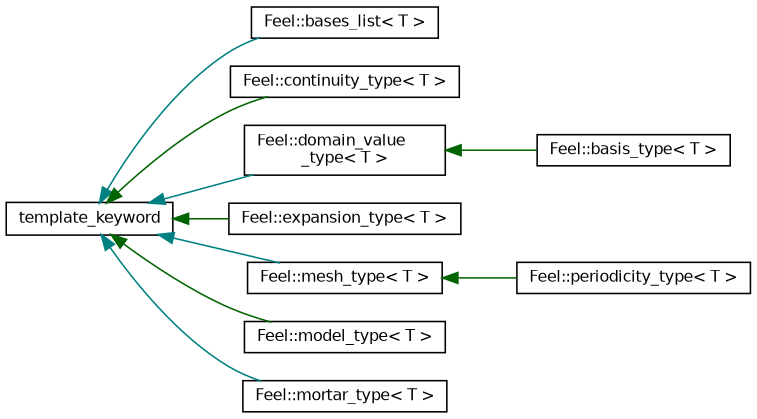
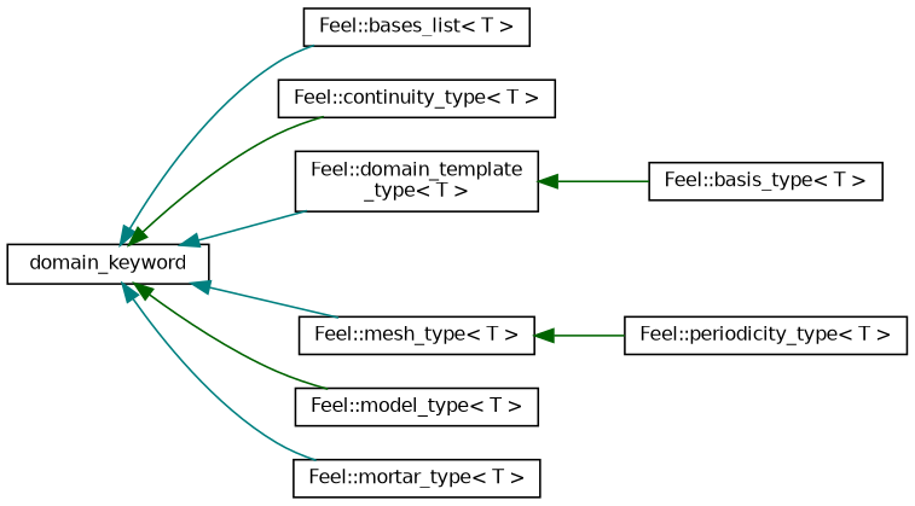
  digraph {
    rankdir=LR
    node [color=black fillcolor=white fontname=Helvetica fontsize=10 shape=record style=filled]
    edge [color=darkgreen dir=back fontname=Helvetica fontsize=10 labelfontname=Helvetica labelfontsize=10 style=solid]
-   n1 [height=0.2 label=template_keyword width=0.4]
+   n1 [height=0.2 label=domain_keyword width=0.4]
    n2 [height=0.2 label="Feel::bases_list\< T \>" width=0.4]
    n3 [height=0.2 label="Feel::continuity_type\< T \>" width=0.4]
-   n4 [height=0.2 label="Feel::domain_value\l_type\< T \>" width=0.4]
-   n5 [height=0.2 label="Feel::expansion_type\< T \>" width=0.4]
+   n4 [height=0.2 label="Feel::domain_template\l_type\< T \>" width=0.4]
    n6 [height=0.2 label="Feel::mesh_type\< T \>" width=0.4]
    n7 [height=0.2 label="Feel::model_type\< T \>" width=0.4]
    n8 [height=0.2 label="Feel::mortar_type\< T \>" width=0.4]
    n9 [height=0.2 label="Feel::basis_type\< T \>" width=0.4]
    n10 [height=0.2 label="Feel::periodicity_type\< T \>" width=0.4]
    n1 -> n2 [color=teal]
    n1 -> n3
    n1 -> n4 [color=teal]
-   n1 -> n5
    n1 -> n6 [color=teal]
    n1 -> n7
    n1 -> n8 [color=teal]
    n4 -> n9
    n6 -> n10
  }
